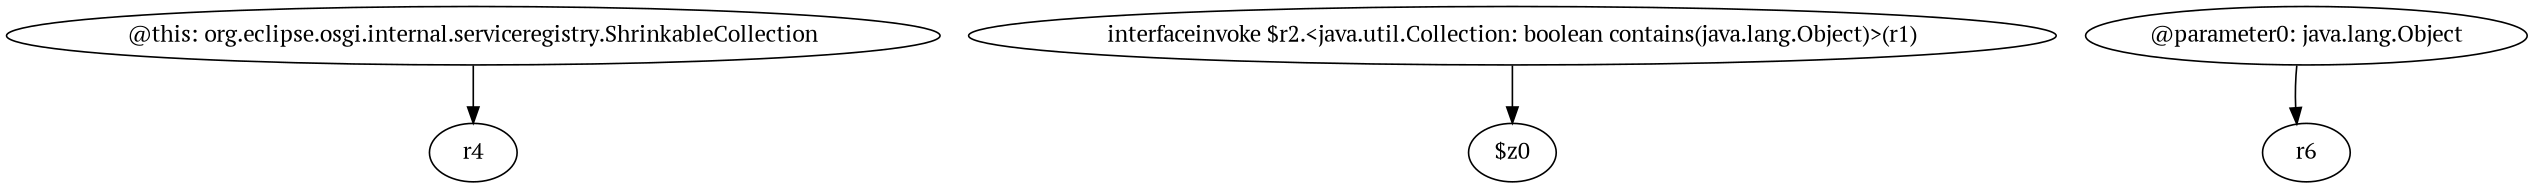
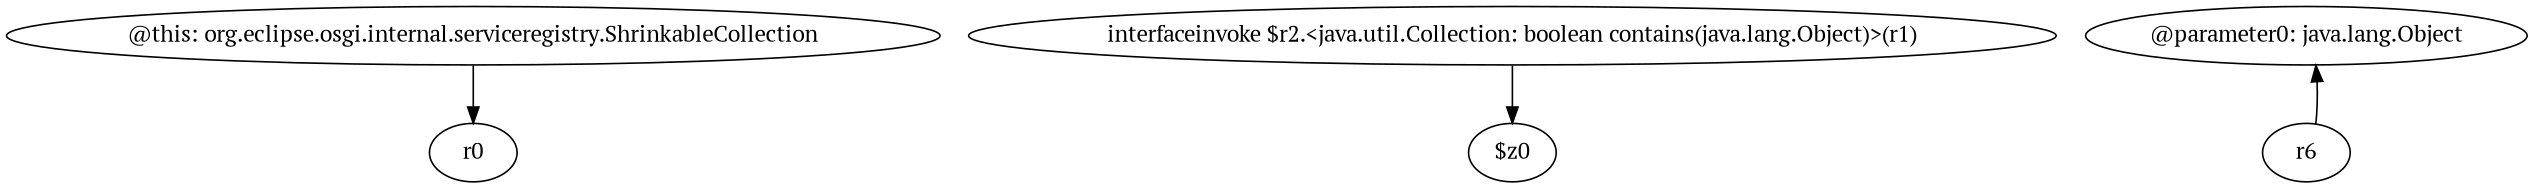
  digraph {
    fontname="PT Serif"
    node [fontname="PT Serif"]
    edge [fontname="PT Serif"]
    n1 [label="@this: org.eclipse.osgi.internal.serviceregistry.ShrinkableCollection"]
-   n2 [label=r4]
+   n2 [label=r0]
    n3 [label="interfaceinvoke $r2.<java.util.Collection: boolean contains(java.lang.Object)>(r1)"]
    n4 [label="$z0"]
    n5 [label="@parameter0: java.lang.Object"]
    n6 [label=r6]
    n1 -> n2
    n3 -> n4
-   n5 -> n6
+   n6 -> n5
  }
